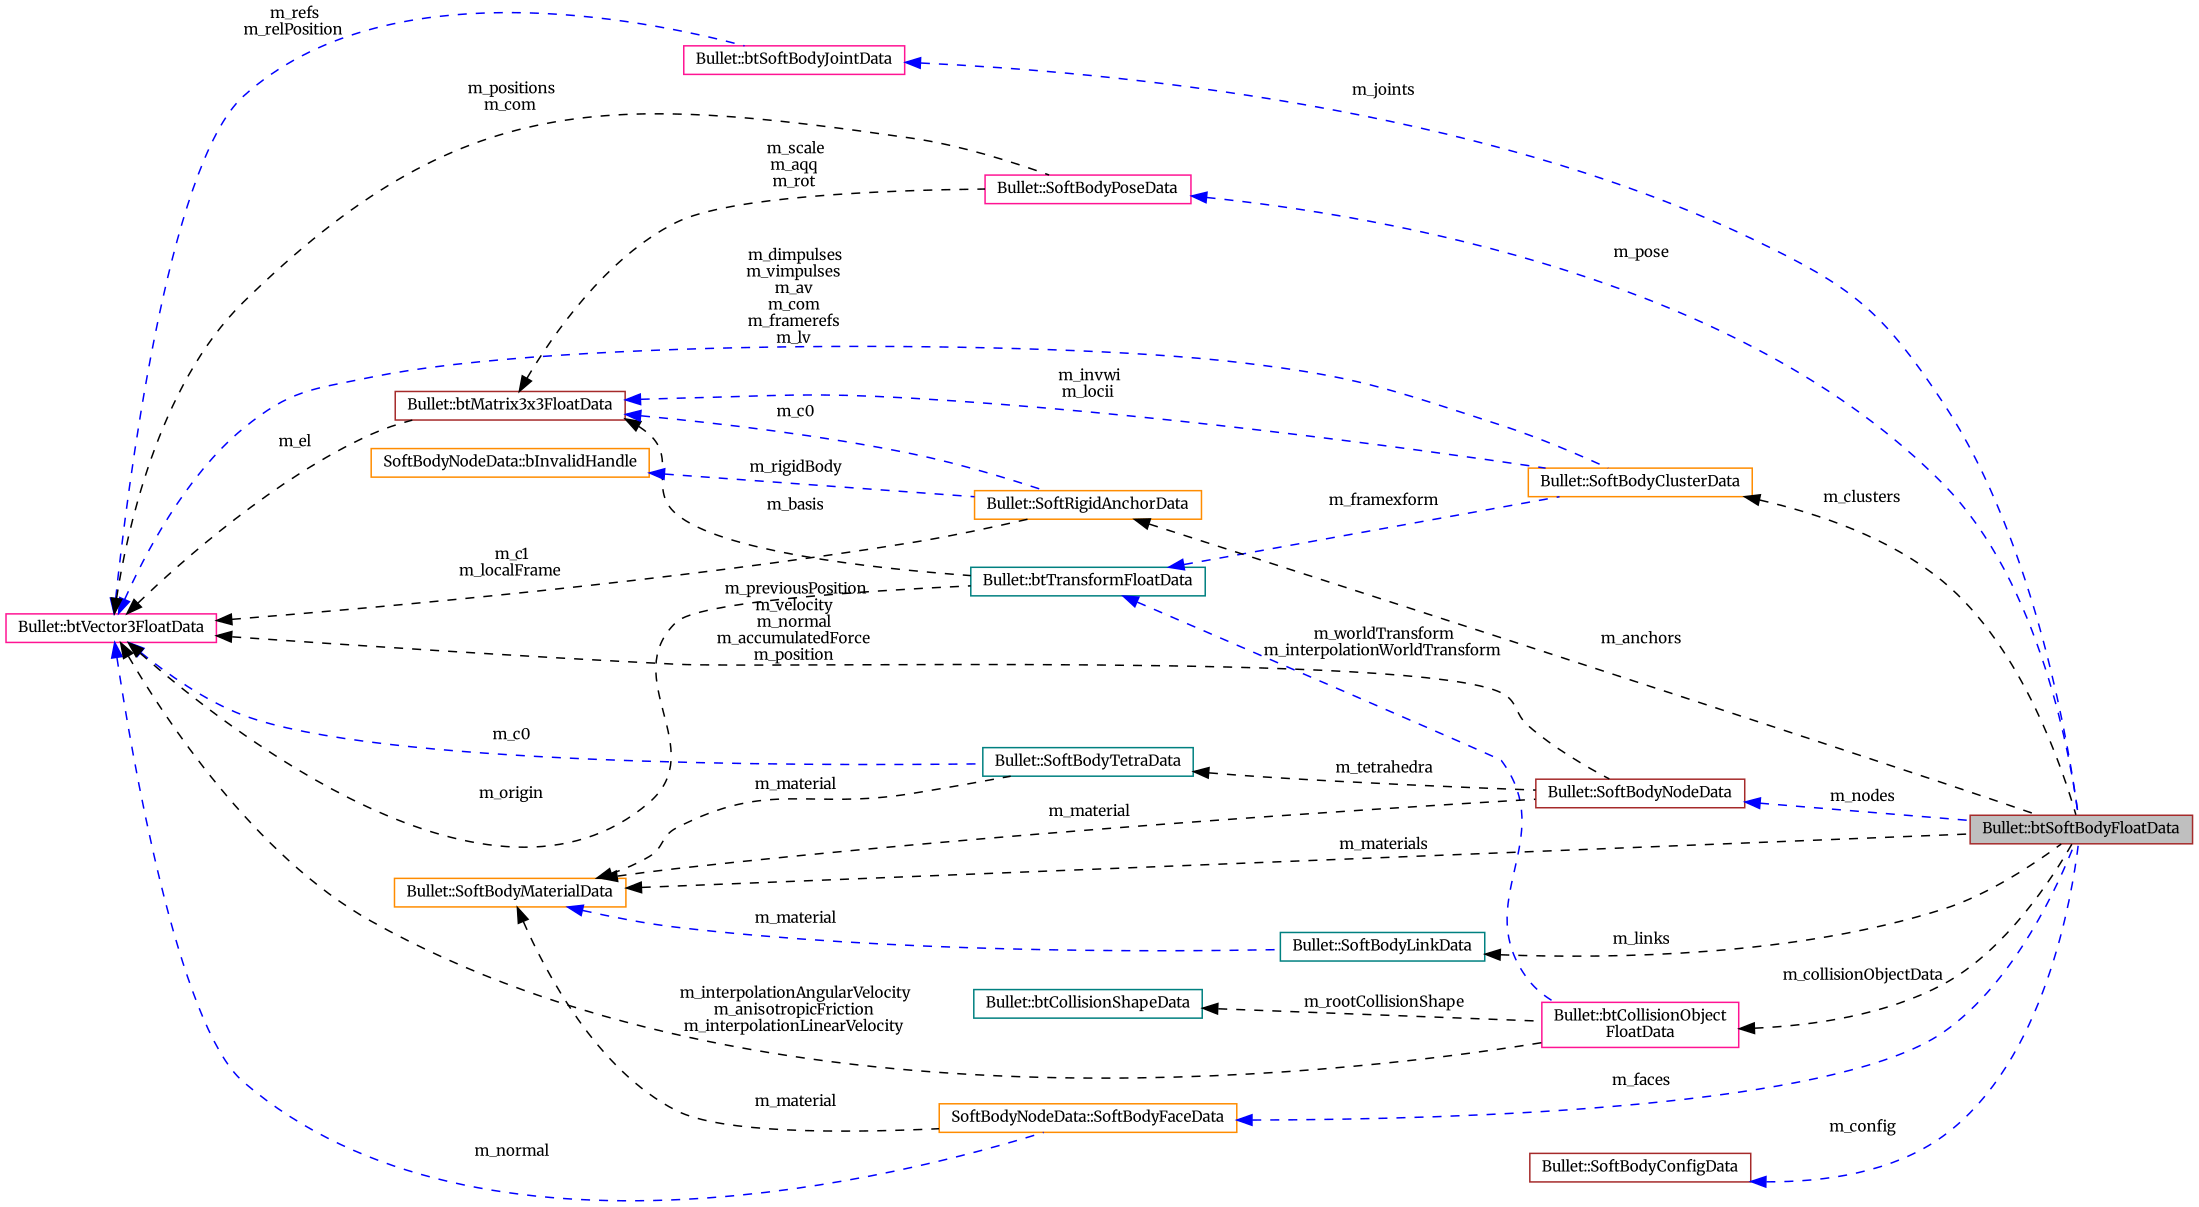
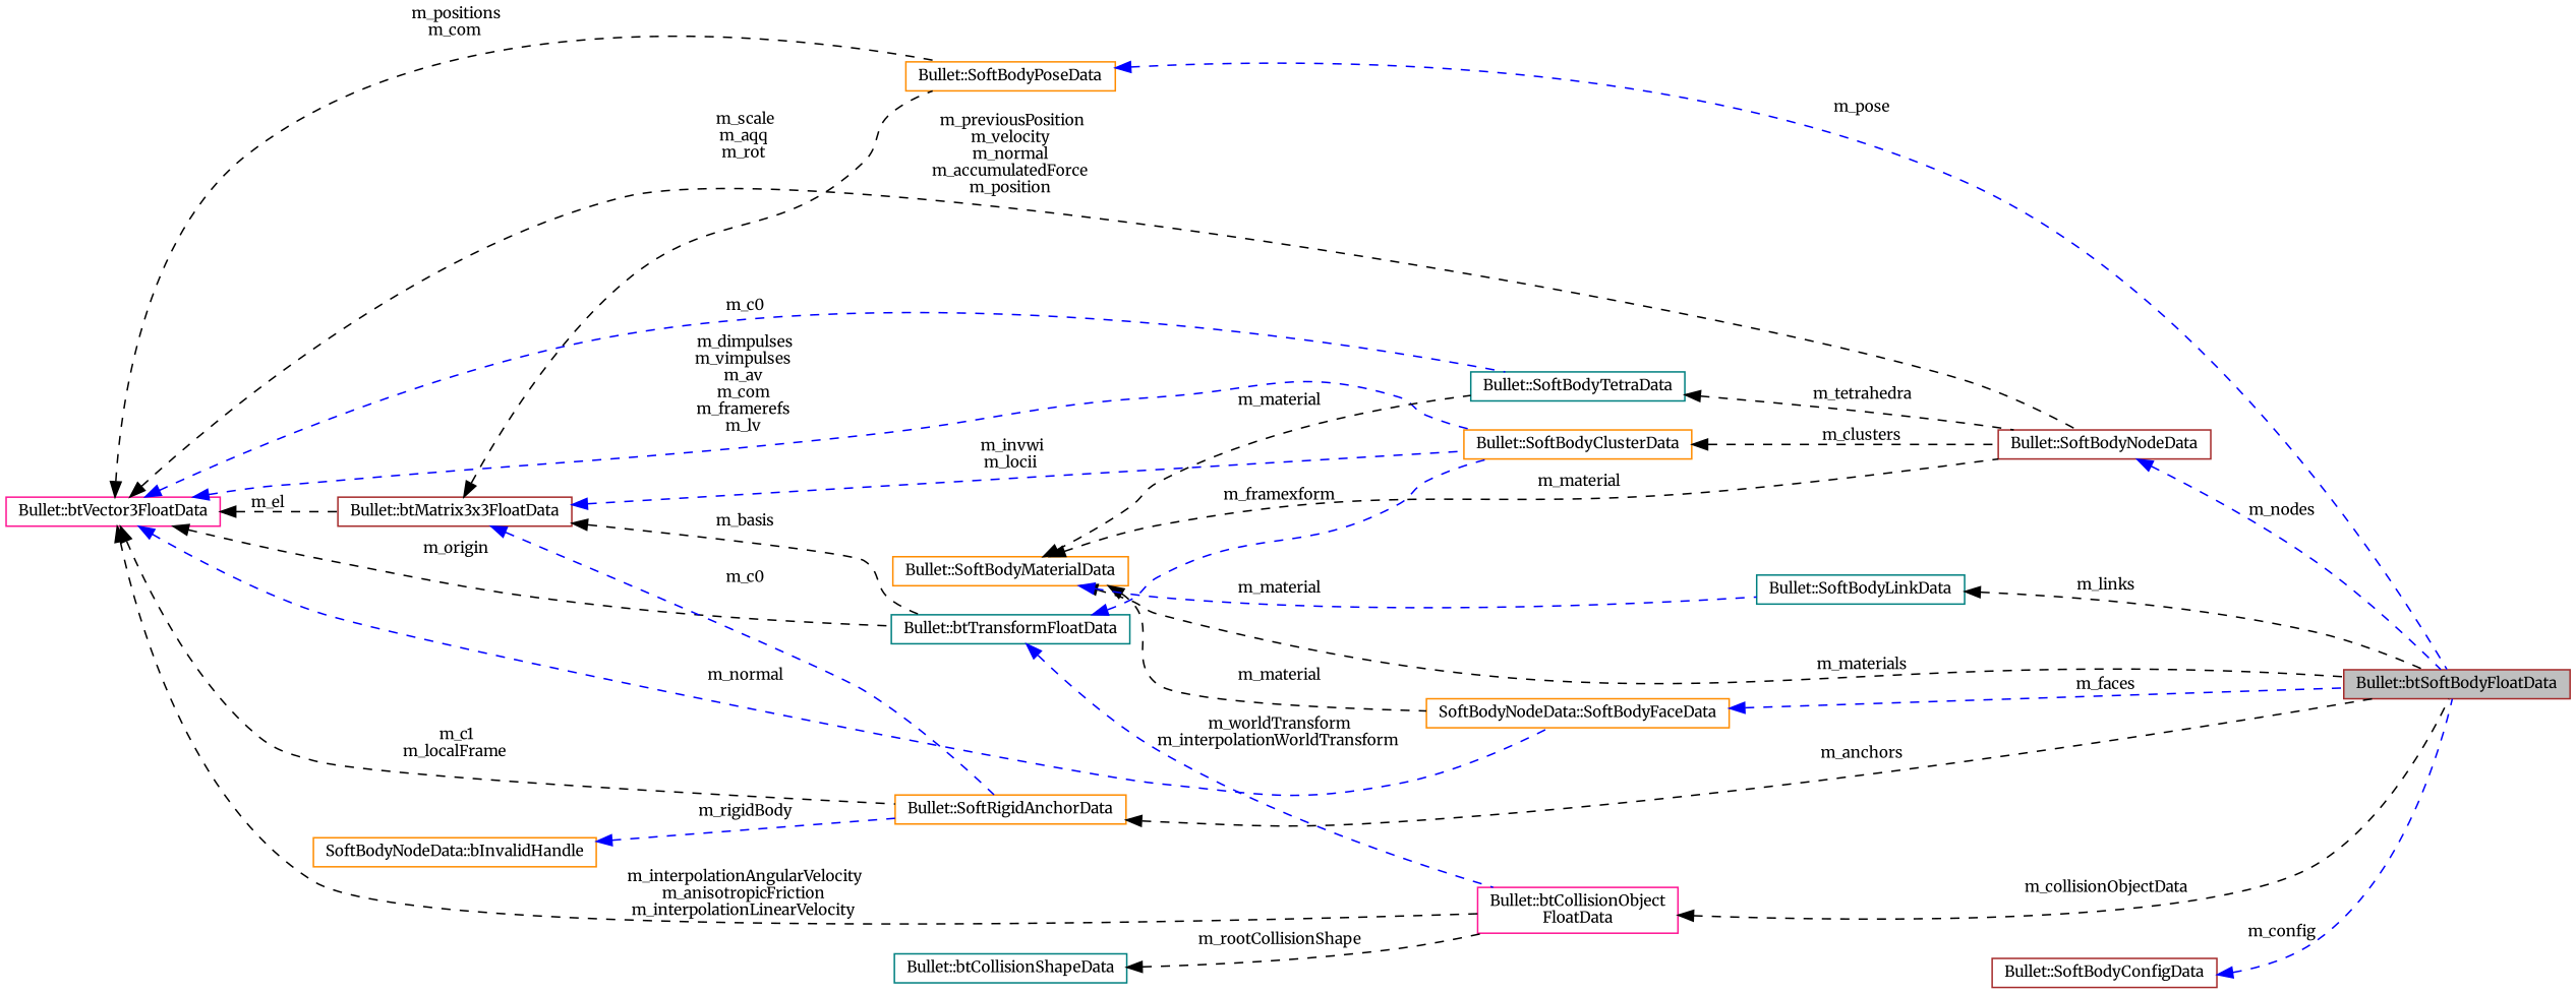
  digraph {
    fontname=Merriweather
    rankdir=LR
    node [color=darkorange fillcolor=white fontname=Merriweather fontsize=10 shape=record style=filled]
    edge [color=black dir=back fontname=Merriweather fontsize=10 labelfontname=Helvetica labelfontsize=10 style=dashed]
    n1 [color=brown fillcolor=grey75 fontcolor=black height=0.2 label="Bullet::btSoftBodyFloatData" width=0.4]
    n2 [color=teal height=0.2 label="Bullet::SoftBodyTetraData" width=0.4]
    n3 [color=brown height=0.2 label="Bullet::SoftBodyNodeData" width=0.4]
    n4 [color=deeppink height=0.2 label="Bullet::btVector3FloatData" width=0.4]
    n5 [height=0.2 label="Bullet::SoftBodyClusterData" width=0.4]
    n6 [color=brown height=0.2 label="Bullet::btMatrix3x3FloatData" width=0.4]
    n7 [color=teal height=0.2 label="Bullet::btTransformFloatData" width=0.4]
-   n8 [color=deeppink height=0.2 label="Bullet::btSoftBodyJointData" width=0.4]
    n9 [height=0.2 label="Bullet::SoftRigidAnchorData" width=0.4]
    n10 [height=0.2 label="SoftBodyNodeData::SoftBodyFaceData" width=0.4]
-   n11 [color=deeppink height=0.2 label="Bullet::SoftBodyPoseData" width=0.4]
+   n11 [height=0.2 label="Bullet::SoftBodyPoseData" width=0.4]
    n12 [color=deeppink height=0.2 label="Bullet::btCollisionObject\lFloatData" width=0.4]
    n13 [height=0.2 label="Bullet::SoftBodyMaterialData" width=0.4]
    n14 [color=teal height=0.2 label="Bullet::SoftBodyLinkData" width=0.4]
    n15 [height=0.2 label="SoftBodyNodeData::bInvalidHandle" width=0.4]
    n16 [color=teal height=0.2 label="Bullet::btCollisionShapeData" width=0.4]
    n17 [color=brown height=0.2 label="Bullet::SoftBodyConfigData" width=0.4]
    n2 -> n3 [label=" m_tetrahedra"]
    n3 -> n1 [color=blue label=" m_nodes"]
    n4 -> n2 [color=blue label=" m_c0"]
    n4 -> n3 [label=" m_previousPosition\nm_velocity\nm_normal\nm_accumulatedForce\nm_position"]
    n4 -> n5 [color=blue label=" m_dimpulses\nm_vimpulses\nm_av\nm_com\nm_framerefs\nm_lv"]
    n4 -> n6 [label=" m_el"]
    n4 -> n7 [label=" m_origin"]
-   n4 -> n8 [color=blue label=" m_refs\nm_relPosition"]
    n4 -> n9 [label=" m_c1\nm_localFrame"]
    n4 -> n10 [color=blue label=" m_normal"]
    n4 -> n11 [label=" m_positions\nm_com"]
    n4 -> n12 [label=" m_interpolationAngularVelocity\nm_anisotropicFriction\nm_interpolationLinearVelocity"]
-   n5 -> n1 [label=" m_clusters"]
+   n5 -> n3 [label=" m_clusters"]
    n6 -> n5 [color=blue label=" m_invwi\nm_locii"]
    n6 -> n7 [label=" m_basis"]
    n6 -> n9 [color=blue label=" m_c0"]
    n6 -> n11 [label=" m_scale\nm_aqq\nm_rot"]
    n7 -> n5 [color=blue label=" m_framexform"]
    n7 -> n12 [color=blue label=" m_worldTransform\nm_interpolationWorldTransform"]
-   n8 -> n1 [color=blue label=" m_joints"]
    n9 -> n1 [label=" m_anchors"]
    n10 -> n1 [color=blue label=" m_faces"]
    n11 -> n1 [color=blue label=" m_pose"]
    n12 -> n1 [label=" m_collisionObjectData"]
    n13 -> n1 [label=" m_materials"]
    n13 -> n2 [label=" m_material"]
    n13 -> n3 [label=" m_material"]
    n13 -> n10 [label=" m_material"]
    n13 -> n14 [color=blue label=" m_material"]
    n14 -> n1 [label=" m_links"]
    n15 -> n9 [color=blue label=" m_rigidBody"]
    n16 -> n12 [label=" m_rootCollisionShape"]
    n17 -> n1 [color=blue label=" m_config"]
  }
